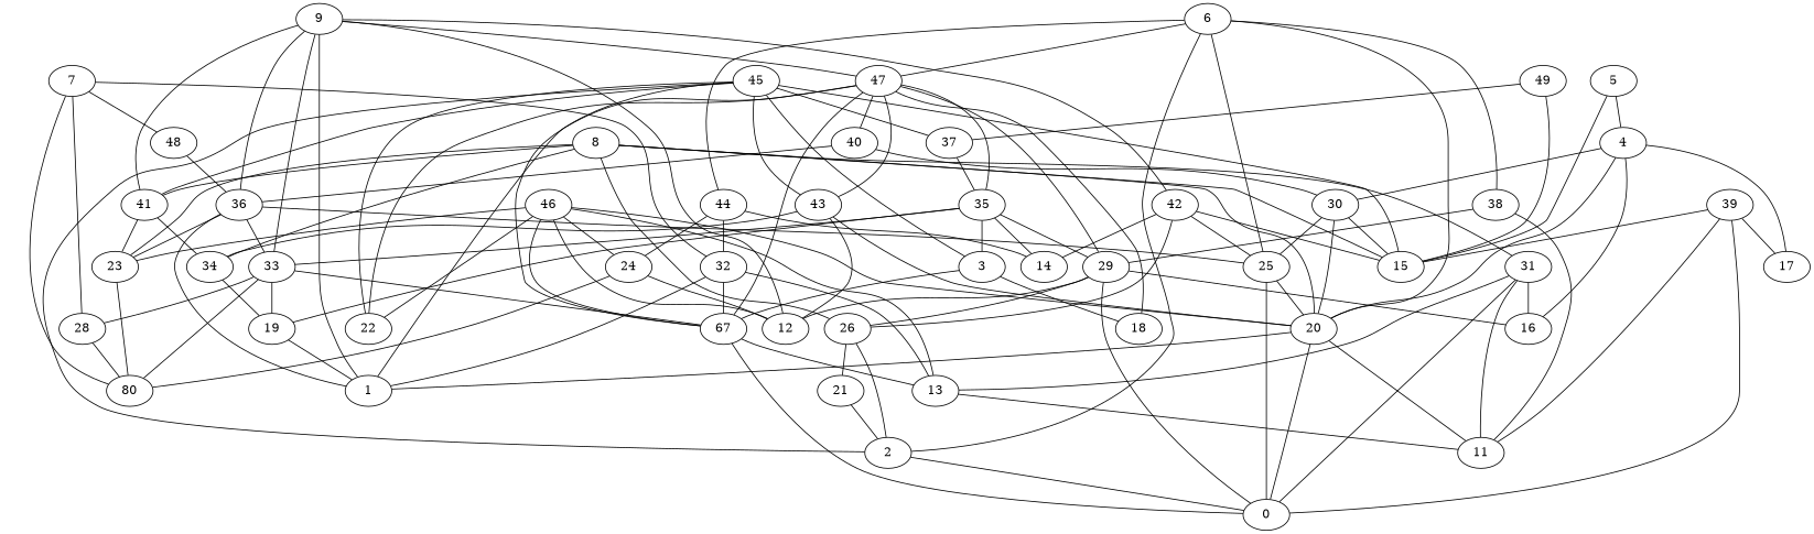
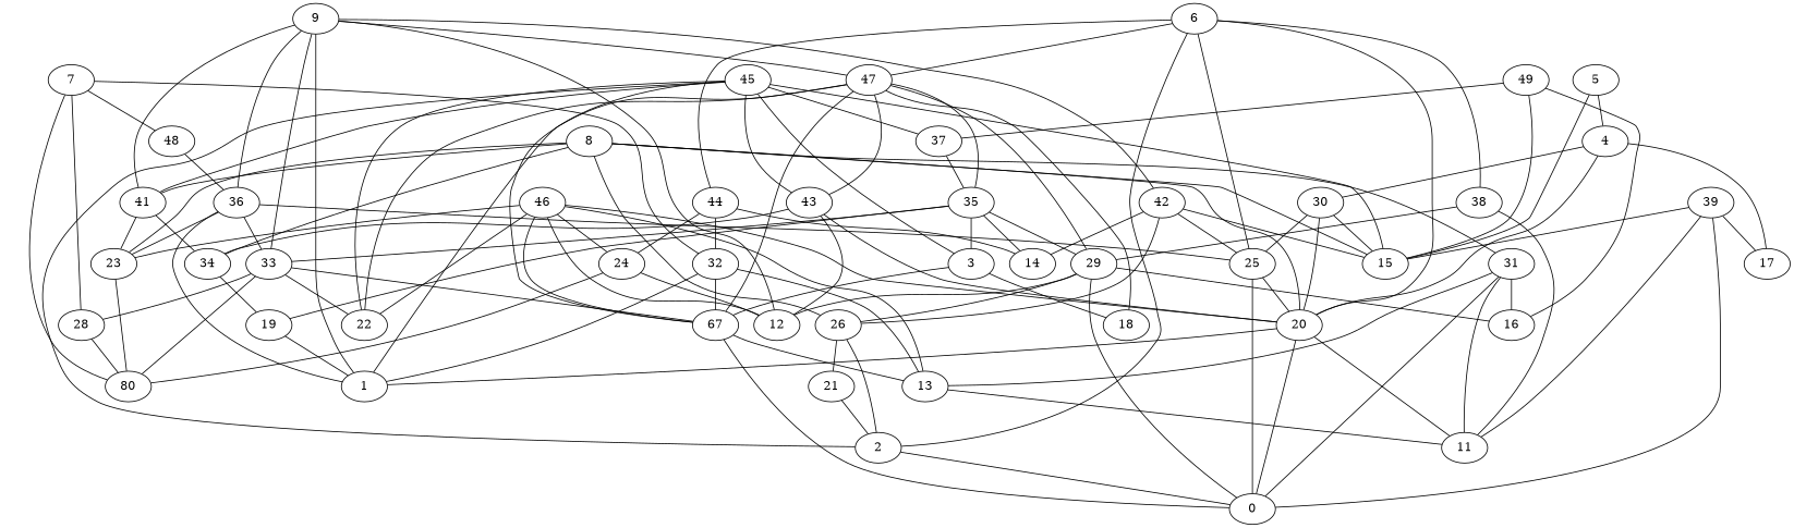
  digraph {
    edge [color=black dir=none]
    48
    36
    1
    33
    23
    25
    38
    11
    29
    0
    19
    16
    12
    26
    37
    35
    14
    3
    7
    32
    n21 [label=80]
    28
    n23 [label=67]
    13
    39
    15
    17
    20
    47
    43
    18
    22
-   40
    34
    30
    46
    24
    9
    41
    42
    4
    6
    44
    2
    45
    49
    31
    5
    8
    21
    subgraph sub_1 {
      48
      36
      1
      33
      23
      25
      38
      11
      29
      0
      19
      16
      12
      26
      37
      35
      14
      3
      7
      32
      n21
      28
      n23
      13
      39
      15
      17
      20
      47
      43
      18
      22
-     40
      34
      30
      46
      24
      9
      41
      42
      4
      6
      44
      2
      45
      49
      31
      5
      8
      21
    }
    48 -> 36
    36 -> 1
    36 -> 33
    36 -> 23
    36 -> 25
-   33 -> 19
+   33 -> 22
    33 -> n21
    33 -> 28
    33 -> n23
    23 -> n21
    25 -> 0
    25 -> 20
    38 -> 11
    38 -> 29
    29 -> 0
    29 -> 16
    29 -> 12
    29 -> 26
    19 -> 1
    26 -> 2
    26 -> 21
    37 -> 35
    35 -> 33
    35 -> 29
    35 -> 19
    35 -> 14
    35 -> 3
    3 -> n23
    3 -> 18
    7 -> 48
    7 -> 32
    7 -> n21
    7 -> 28
    32 -> 1
    32 -> n23
    32 -> 13
    28 -> n21
    n23 -> 0
    n23 -> 13
    13 -> 11
    39 -> 11
    39 -> 0
    39 -> 15
    39 -> 17
    20 -> 1
    20 -> 11
    20 -> 0
    47 -> 1
    47 -> 29
    47 -> 35
    47 -> n23
    47 -> 43
    47 -> 18
    47 -> 22
-   47 -> 40
    43 -> 12
    43 -> 20
    43 -> 34
-   40 -> 36
-   40 -> 30
    34 -> 19
    30 -> 25
    30 -> 15
    30 -> 20
    46 -> 23
    46 -> 12
    46 -> n23
    46 -> 13
    46 -> 20
    46 -> 22
    46 -> 24
    24 -> 12
    24 -> n21
    9 -> 36
    9 -> 1
    9 -> 33
    9 -> 12
    9 -> 47
    9 -> 41
    9 -> 42
    41 -> 23
    41 -> 34
    42 -> 25
    42 -> 26
    42 -> 14
    42 -> 15
    4 -> 17
    4 -> 20
    4 -> 30
    6 -> 25
    6 -> 38
    6 -> 20
    6 -> 47
    6 -> 44
    6 -> 2
    44 -> 14
    44 -> 32
    44 -> 24
    2 -> 0
    45 -> 37
    45 -> 3
    45 -> n23
    45 -> 15
    45 -> 43
    45 -> 22
    45 -> 41
    45 -> 2
-   4 -> 16
+   49 -> 16
    49 -> 37
    49 -> 15
    31 -> 11
    31 -> 0
    31 -> 16
    31 -> 13
    5 -> 15
    5 -> 4
    8 -> 23
    8 -> 26
    8 -> 15
    8 -> 20
    8 -> 34
    8 -> 41
    8 -> 31
    21 -> 2
  }
